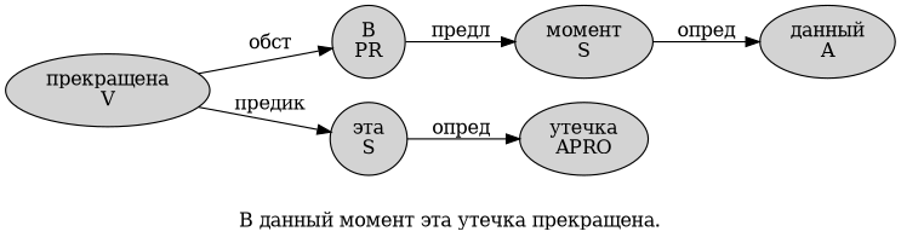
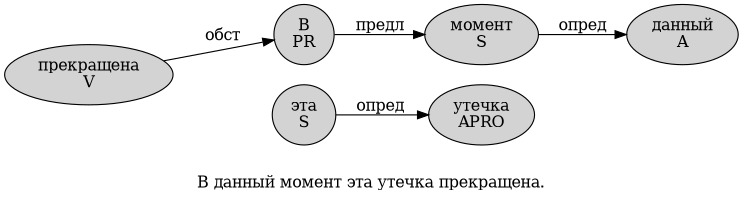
  digraph {
    label="В данный момент эта утечка прекращена."
    rankdir=LR
    node [fillcolor=lightgray penwidth=1 shape=ellipse style=filled]
    n1 [label="В\nPR"]
    n2 [label="момент\nS"]
    n3 [label="данный\nA"]
    n4 [label="утечка\nAPRO"]
    n5 [label="эта\nS"]
    n6 [label="прекращена\nV"]
    n1 -> n2 [label="предл"]
    n2 -> n3 [label="опред"]
    n5 -> n4 [label="опред"]
    n6 -> n1 [label="обст"]
-   n6 -> n5 [label="предик"]
  }
